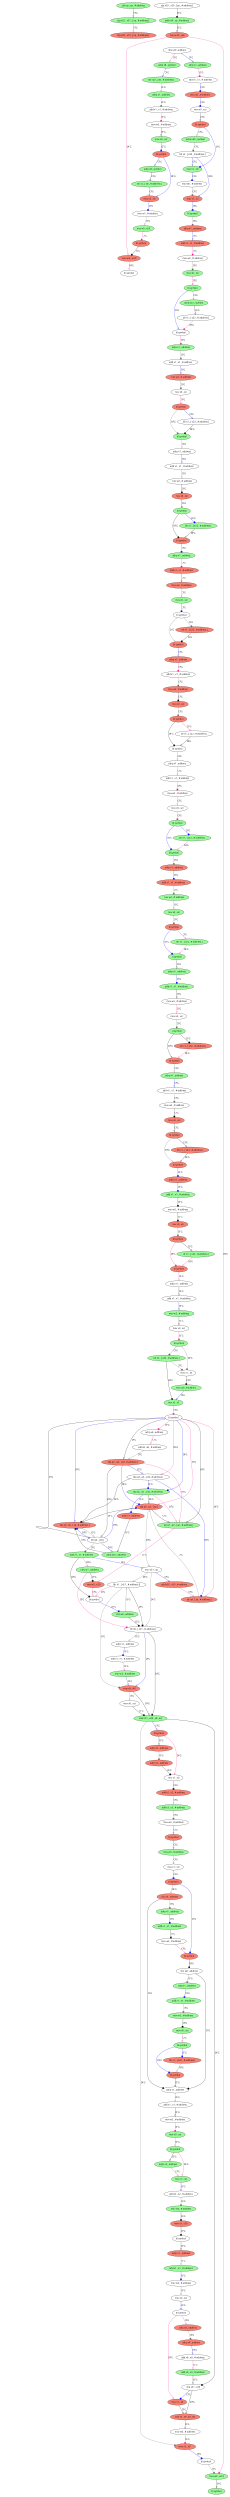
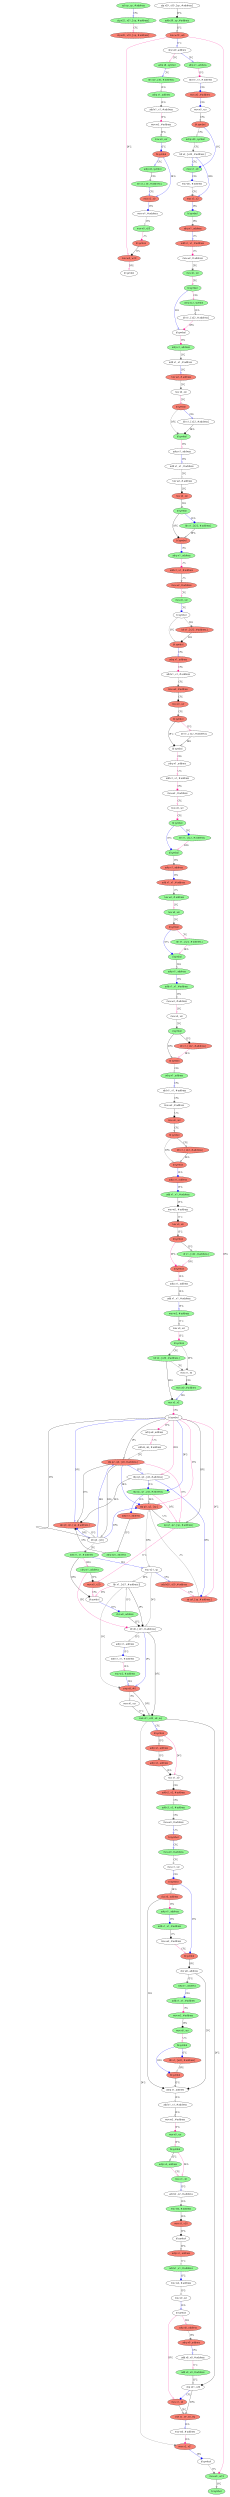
  digraph {
    fontname=Ubuntu
    node [fillcolor=palegreen fontname=Ubuntu style=filled]
    edge [arrowhead=onormal color=black fontname=Ubuntu]
    n1 [label="sub sp , sp , # address"]
    n2 [label="stp x22 , x21 , [ sp , # address ]"]
    n3 [fillcolor=salmon label="stp x20 , x19 , [ sp , # address ]"]
    n4 [fillcolor=white label="stp x29 , x30 , [ sp , # address ]"]
    n5 [label="add x39 , sp , # address"]
    n6 [fillcolor=salmon label="mov w19 , w0"]
    n7 [fillcolor=white label="cbnz w0 , address"]
    n8 [fillcolor=salmon label="mov w0 , w19"]
    n9 [label="mov w0 , w19"]
    n10 [label="adrp x8 , symbol"]
    n11 [label="adrp x1 , address"]
    n12 [fillcolor=white label="bl symbol"]
    n13 [label="bl symbol"]
    n14 [label="ldr x20 , [ x8 , # address ]"]
    n15 [fillcolor=white label="add x1 , x1 , # address"]
    n16 [label="adrp x1 , address"]
    n17 [fillcolor=salmon label="mov w2 , # address"]
    n18 [fillcolor=white label="add x1 , x1 , # address"]
    n19 [fillcolor=white label="mov w2 , # address"]
    n20 [label="mov x0 , xzr"]
    n21 [fillcolor=salmon label="bl symbol"]
    n22 [label="adrp x8 , symbol"]
    n23 [fillcolor=salmon label="mov x2 , x0"]
    n24 [label="ldr x3 , [ x8 , # address ]"]
    n25 [fillcolor=white label="mov w1 , # address"]
    n26 [label="mov x0 , x20"]
    n27 [fillcolor=salmon label="bl symbol"]
    n28 [fillcolor=white label="mov x0 , xzr"]
    n29 [fillcolor=salmon label="bl symbol"]
    n30 [label="adrp x20 , symbol"]
    n31 [label="mov x1 , x0"]
    n32 [fillcolor=white label="ldr x2 , [ x20 , # address ]"]
    n33 [fillcolor=white label="mov w0 , # address"]
    n34 [fillcolor=salmon label="mov x3 , x2"]
    n35 [label="bl symbol"]
    n36 [fillcolor=salmon label="adrp x1 , address"]
    n37 [fillcolor=salmon label="add x1 , x1 , # address"]
    n38 [fillcolor=white label="mov w2 , # address"]
    n39 [label="mov x0 , xzr"]
    n40 [label="bl symbol"]
    n41 [label="adrp x22 , symbol"]
    n42 [fillcolor=white label="bl symbol"]
    n43 [fillcolor=white label="ldr x1 , [ x22 , # address ]"]
    n44 [label="adrp x1 , address"]
    n45 [fillcolor=white label="add x1 , x1 , # address"]
    n46 [fillcolor=salmon label="mov w2 , # address"]
    n47 [fillcolor=white label="mov x0 , xzr"]
    n48 [fillcolor=salmon label="bl symbol"]
    n49 [fillcolor=white label="ldr x1 , [ x22 , # address ]"]
    n50 [label="bl symbol"]
    n51 [fillcolor=white label="adrp x1 , address"]
    n52 [fillcolor=white label="add x1 , x1 , # address"]
    n53 [fillcolor=white label="mov w2 , # address"]
    n54 [fillcolor=salmon label="mov x0 , xzr"]
    n55 [label="bl symbol"]
    n56 [label="ldr x1 , [ x22 , # address ]"]
    n57 [fillcolor=salmon label="bl symbol"]
    n58 [label="adrp x1 , address"]
    n59 [fillcolor=salmon label="add x1 , x1 , # address"]
    n60 [fillcolor=salmon label="mov w2 , # address"]
    n61 [label="mov x0 , xzr"]
    n62 [fillcolor=white label="bl symbol"]
    n63 [fillcolor=salmon label="ldr x1 , [ x22 , # address ]"]
    n64 [fillcolor=salmon label="bl symbol"]
    n65 [fillcolor=salmon label="adrp x1 , address"]
    n66 [fillcolor=white label="add x1 , x1 , # address"]
    n67 [fillcolor=salmon label="mov w2 , # address"]
    n68 [fillcolor=salmon label="mov x0 , xzr"]
    n69 [fillcolor=salmon label="bl symbol"]
    n70 [fillcolor=white label="ldr x1 , [ x22 , # address ]"]
    n71 [fillcolor=white label="bl symbol"]
    n72 [fillcolor=white label="adrp x1 , address"]
    n73 [fillcolor=white label="add x1 , x1 , # address"]
    n74 [fillcolor=white label="mov w2 , # address"]
    n75 [fillcolor=white label="mov x0 , xzr"]
    n76 [label="bl symbol"]
    n77 [label="ldr x1 , [ x22 , # address ]"]
    n78 [label="bl symbol"]
    n79 [fillcolor=salmon label="adrp x1 , address"]
    n80 [fillcolor=salmon label="add x1 , x1 , # address"]
    n81 [label="mov w2 , # address"]
    n82 [label="mov x0 , xzr"]
    n83 [fillcolor=salmon label="bl symbol"]
    n84 [label="ldr x1 , [ x22 , # address ]"]
    n85 [label="bl symbol"]
    n86 [label="adrp x1 , address"]
    n87 [label="add x1 , x1 , # address"]
    n88 [fillcolor=white label="mov w2 , # address"]
    n89 [fillcolor=white label="mov x0 , xzr"]
    n90 [label="bl symbol"]
    n91 [fillcolor=salmon label="ldr x1 , [ x22 , # address ]"]
    n92 [fillcolor=salmon label="bl symbol"]
    n93 [label="adrp x1 , address"]
    n94 [fillcolor=white label="add x1 , x1 , # address"]
    n95 [fillcolor=white label="mov w2 , # address"]
    n96 [fillcolor=salmon label="mov x0 , xzr"]
    n97 [fillcolor=salmon label="bl symbol"]
    n98 [fillcolor=salmon label="ldr x1 , [ x22 , # address ]"]
    n99 [fillcolor=salmon label="bl symbol"]
    n100 [fillcolor=salmon label="adrp x1 , address"]
    n101 [label="add x1 , x1 , # address"]
    n102 [fillcolor=white label="mov w2 , # address"]
    n103 [fillcolor=salmon label="mov x0 , xzr"]
    n104 [fillcolor=salmon label="bl symbol"]
    n105 [label="ldr x1 , [ x22 , # address ]"]
    n106 [fillcolor=salmon label="bl symbol"]
    n107 [fillcolor=white label="adrp x1 , address"]
    n108 [fillcolor=white label="add x1 , x1 , # address"]
    n109 [label="mov w2 , # address"]
    n110 [fillcolor=white label="mov x0 , xzr"]
    n111 [label="bl symbol"]
    n112 [label="ldr x2 , [ x20 , # address ]"]
    n113 [fillcolor=white label="mov x1 , x0"]
    n114 [label="mov x3 , x2"]
    n115 [label="mov w0 , # address"]
    n116 [fillcolor=white label="bl symbol"]
    n117 [fillcolor=white label="adrp x8 , address"]
    n118 [fillcolor=salmon label="ldp q2 , q0 , [ x8 , # address ]"]
    n119 [fillcolor=white label="ldp q3 , q4 , [ x8 , # address ]"]
    n120 [label="ldp q5 , q1 , [ x8 , # address ]"]
    n121 [fillcolor=salmon label="stp q0 , q3 , [ sp , # address ]"]
    n122 [fillcolor=white label="ldr q0 , [ x8 ]"]
    n123 [fillcolor=salmon label="str q4 , [ sp , # address ]"]
    n124 [fillcolor=salmon label="stp q0 , q5 , [ sp ]"]
    n125 [label="stp q1 , q2 , [ sp , # address ]"]
    n126 [fillcolor=white label="add x8 , x8 , # address"]
    n127 [fillcolor=salmon label="adrp x1 , address"]
    n128 [label="add x1 , x1 , # address"]
    n129 [fillcolor=white label="mov x21 , sp"]
    n130 [fillcolor=salmon label="mov x0 , x20"]
    n131 [label="adrp x20 , address"]
    n132 [label="cbnz x1 , address"]
    n133 [fillcolor=white label="bl symbol"]
    n134 [fillcolor=salmon label="add x20 , x20 , # address"]
    n135 [fillcolor=white label="ldr x8 , [ x21 , # address ]"]
    n136 [fillcolor=white label="ldr x1 , [ x21 , # address ]!"]
    n137 [label="cbz w0 , address"]
    n138 [fillcolor=white label="adrp x1 , address"]
    n139 [fillcolor=salmon label="cmp x8 , # 0"]
    n140 [label="csel x21 , x20 , x8 , eq"]
    n141 [fillcolor=white label="add x1 , x1 , # address"]
    n142 [fillcolor=white label="mov x0 , xzr"]
    n143 [fillcolor=salmon label="bl symbol"]
    n144 [fillcolor=white label="cmp x21 , x20"]
    n145 [fillcolor=salmon label="mov x2 , x21"]
    n146 [label="mov w2 , # address"]
    n147 [fillcolor=salmon label="adrp x2 , address"]
    n148 [fillcolor=white label="mov x1 , x0"]
    n149 [fillcolor=salmon label="mov x1 , x0"]
    n150 [fillcolor=salmon label="csel x3 , x9 , x8 , eq"]
    n151 [fillcolor=white label="bl symbol"]
    n152 [fillcolor=salmon label="adrp x3 , address"]
    n153 [fillcolor=salmon label="add x2 , x2 , # address"]
    n154 [label="add x3 , x3 , # address"]
    n155 [fillcolor=white label="mov w0 , # address"]
    n156 [fillcolor=salmon label="bl symbol"]
    n157 [label="mov w0 , # address"]
    n158 [fillcolor=white label="mov x1 , xzr"]
    n159 [fillcolor=salmon label="bl symbol"]
    n160 [fillcolor=salmon label="cbz x0 , address"]
    n161 [fillcolor=salmon label="bl symbol"]
    n162 [fillcolor=white label="adrp x1 , address"]
    n163 [label="adrp x1 , address"]
    n164 [fillcolor=white label="cbz w0 , address"]
    n165 [fillcolor=white label="add x1 , x1 , # address"]
    n166 [label="add x1 , x1 , # address"]
    n167 [fillcolor=white label="mov w2 , # address"]
    n168 [fillcolor=white label="mov w2 , # address"]
    n169 [label="mov x0 , xzr"]
    n170 [label="bl symbol"]
    n171 [label="adrp x2 , address"]
    n172 [label="mov x1 , x0"]
    n173 [fillcolor=white label="add x2 , x2 , # address"]
    n174 [label="mov w0 , # address"]
    n175 [fillcolor=salmon label="mov x3 , x20"]
    n176 [fillcolor=white label="bl symbol"]
    n177 [fillcolor=salmon label="adrp x1 , address"]
    n178 [label="add x1 , x1 , # address"]
    n179 [fillcolor=white label="mov w2 , # address"]
    n180 [fillcolor=white label="mov x0 , xzr"]
    n181 [fillcolor=white label="bl symbol"]
    n182 [fillcolor=salmon label="adrp x8 , address"]
    n183 [fillcolor=salmon label="adrp x9 , address"]
    n184 [fillcolor=white label="add x8 , x8 , # address"]
    n185 [label="add x9 , x9 , # address"]
    n186 [fillcolor=white label="mov w0 , # address"]
    n187 [label="adrp x1 , address"]
    n188 [label="add x1 , x1 , # address"]
    n189 [label="mov w2 , # address"]
    n190 [label="mov x0 , xzr"]
    n191 [label="bl symbol"]
    n192 [fillcolor=salmon label="ldr x1 , [ x22 , # address ]"]
    n193 [fillcolor=salmon label="bl symbol"]
    n1 -> n2 [color=blue label=CFG]
    n2 -> n3 [color=deeppink label=CFG]
    n4 -> n5 [arrowhead=box label=CFG]
    n5 -> n6 [label=CFG]
+   n6 -> n7 [color=blue label=CFG]
    n6 -> n8 [color=deeppink label=DFG]
    n6 -> n9 [arrowhead=box color=deeppink label=DFG]
    n7 -> n10 [color=deeppink label=CFG]
    n7 -> n11 [color=blue label=CFG]
    n8 -> n12 [color=deeppink label=DFG]
    n9 -> n13 [label=DFG]
    n10 -> n14 [color=blue label=CFG]
    n11 -> n15 [arrowhead=box color=deeppink label=CFG]
    n14 -> n16 [color=gray40 label=CFG]
    n15 -> n17 [arrowhead=box color=blue label=CFG]
    n16 -> n18 [arrowhead=box color=gray40 label=CFG]
    n17 -> n28 [arrowhead=box color=blue label=CFG]
    n18 -> n19 [arrowhead=box color=deeppink label=CFG]
    n19 -> n20 [label=CFG]
    n20 -> n21 [arrowhead=box color=blue label=CFG]
    n21 -> n22 [color=blue label=CFG]
    n21 -> n23 [color=blue label=DFG]
    n22 -> n24 [label=CFG]
    n23 -> n25 [arrowhead=box color=blue label=CFG]
    n24 -> n23 [color=blue label=CFG]
    n25 -> n26 [color=gray40 label=CFG]
    n26 -> n27 [arrowhead=box color=deeppink label=CFG]
    n27 -> n8 [arrowhead=box label=CFG]
    n28 -> n29 [label=CFG]
    n29 -> n30 [color=gray40 label=CFG]
    n29 -> n31 [arrowhead=box color=blue label=DFG]
    n30 -> n32 [arrowhead=box color=gray40 label=CFG]
    n31 -> n33 [arrowhead=box color=blue label=CFG]
    n32 -> n31 [color=blue label=CFG]
    n32 -> n34 [color=blue label=DFG]
    n33 -> n34 [arrowhead=box color=gray40 label=CFG]
    n34 -> n35 [arrowhead=box color=blue label=CFG]
    n35 -> n36 [arrowhead=box color=gray40 label=CFG]
    n36 -> n37 [color=blue label=CFG]
    n37 -> n38 [arrowhead=box color=deeppink label=CFG]
    n38 -> n39 [arrowhead=box color=gray40 label=CFG]
    n39 -> n40 [color=deeppink label=CFG]
    n40 -> n41 [color=deeppink label=CFG]
    n40 -> n42 [color=blue label=DFG]
    n41 -> n43 [label=CFG]
    n42 -> n44 [arrowhead=box color=deeppink label=CFG]
    n43 -> n42 [arrowhead=box color=deeppink label=DFG]
    n44 -> n45 [arrowhead=box color=gray40 label=CFG]
    n45 -> n46 [color=blue label=CFG]
    n46 -> n47 [arrowhead=box color=gray40 label=CFG]
    n47 -> n48 [color=deeppink label=CFG]
    n48 -> n49 [color=blue label=CFG]
    n48 -> n50 [arrowhead=box color=gray40 label=DFG]
    n49 -> n50 [arrowhead=box label=DFG]
    n50 -> n51 [color=deeppink label=CFG]
    n51 -> n52 [color=blue label=CFG]
    n52 -> n53 [color=gray40 label=CFG]
    n53 -> n54 [arrowhead=box label=CFG]
    n54 -> n55 [label=CFG]
    n55 -> n56 [arrowhead=box color=blue label=CFG]
    n55 -> n57 [arrowhead=box label=DFG]
    n56 -> n57 [label=DFG]
    n57 -> n58 [arrowhead=box color=blue label=CFG]
    n58 -> n59 [arrowhead=box color=deeppink label=CFG]
    n59 -> n60 [label=CFG]
    n60 -> n61 [color=deeppink label=CFG]
    n61 -> n62 [arrowhead=box color=blue label=CFG]
    n62 -> n63 [arrowhead=box color=gray40 label=CFG]
    n62 -> n64 [color=gray40 label=DFG]
    n63 -> n64 [arrowhead=box label=DFG]
    n64 -> n65 [color=blue label=CFG]
    n65 -> n66 [arrowhead=box color=deeppink label=CFG]
    n66 -> n67 [arrowhead=box color=gray40 label=CFG]
    n67 -> n68 [arrowhead=box label=CFG]
    n68 -> n69 [arrowhead=box color=gray40 label=CFG]
    n69 -> n70 [color=deeppink label=CFG]
    n69 -> n71 [arrowhead=box label=DFG]
    n70 -> n71 [label=DFG]
    n71 -> n72 [color=deeppink label=CFG]
    n72 -> n73 [color=deeppink label=CFG]
    n73 -> n74 [arrowhead=box color=deeppink label=CFG]
    n74 -> n75 [color=deeppink label=CFG]
    n75 -> n76 [arrowhead=box color=deeppink label=CFG]
    n76 -> n77 [arrowhead=box color=blue label=CFG]
    n76 -> n78 [arrowhead=box color=blue label=DFG]
    n77 -> n78 [color=deeppink label=DFG]
    n78 -> n79 [arrowhead=box color=gray40 label=CFG]
    n79 -> n80 [arrowhead=box color=blue label=CFG]
    n80 -> n81 [arrowhead=box color=gray40 label=CFG]
    n81 -> n82 [color=deeppink label=CFG]
    n82 -> n83 [arrowhead=box color=gray40 label=CFG]
    n83 -> n84 [color=deeppink label=CFG]
    n83 -> n85 [arrowhead=box color=blue label=DFG]
    n84 -> n85 [color=deeppink label=DFG]
    n85 -> n86 [label=CFG]
    n86 -> n87 [arrowhead=box color=blue label=CFG]
    n87 -> n88 [label=CFG]
    n88 -> n89 [color=deeppink label=CFG]
    n89 -> n90 [arrowhead=box color=gray40 label=CFG]
    n90 -> n91 [arrowhead=box label=CFG]
    n90 -> n92 [label=DFG]
    n91 -> n92 [color=deeppink label=DFG]
    n92 -> n93 [color=gray40 label=CFG]
    n93 -> n94 [color=blue label=CFG]
    n94 -> n95 [arrowhead=box color=gray40 label=CFG]
    n95 -> n96 [arrowhead=box label=CFG]
    n96 -> n97 [label=CFG]
    n97 -> n98 [label=CFG]
    n97 -> n99 [color=gray40 label=DFG]
    n98 -> n99 [label=DFG]
    n99 -> n100 [arrowhead=box color=blue label=CFG]
    n100 -> n101 [arrowhead=box color=blue label=CFG]
    n101 -> n102 [arrowhead=box label=CFG]
    n102 -> n103 [arrowhead=box label=CFG]
    n103 -> n104 [arrowhead=box color=gray40 label=CFG]
    n104 -> n105 [label=CFG]
    n104 -> n106 [arrowhead=box color=deeppink label=DFG]
    n105 -> n106 [color=deeppink label=DFG]
    n106 -> n107 [color=deeppink label=CFG]
    n107 -> n108 [label=CFG]
    n108 -> n109 [color=blue label=CFG]
    n109 -> n110 [label=CFG]
    n110 -> n111 [arrowhead=box color=deeppink label=CFG]
    n111 -> n112 [arrowhead=box color=gray40 label=CFG]
    n111 -> n113 [arrowhead=box color=gray40 label=DFG]
    n112 -> n113 [arrowhead=box color=gray40 label=CFG]
    n112 -> n114 [arrowhead=box label=DFG]
    n113 -> n115 [arrowhead=box label=CFG]
    n114 -> n116 [arrowhead=box color=deeppink label=CFG]
    n115 -> n114 [color=blue label=CFG]
    n116 -> n117 [arrowhead=box color=deeppink label=CFG]
    n116 -> n118 [label=DFG]
    n116 -> n119 [color=deeppink label=DFG]
    n116 -> n120 [arrowhead=box color=blue label=DFG]
    n116 -> n121 [color=blue label=DFG]
    n116 -> n122 [label=DFG]
    n116 -> n123 [color=deeppink label=DFG]
    n116 -> n124 [color=deeppink label=DFG]
    n116 -> n125 [label=DFG]
    n117 -> n126 [color=deeppink label=CFG]
    n118 -> n119 [color=blue label=CFG]
-   n124 -> n121 [label=DFG]
+   n118 -> n121 [label=DFG]
    n118 -> n122 [label=DFG]
    n118 -> n124 [arrowhead=box color=blue label=DFG]
    n118 -> n125 [color=deeppink label=DFG]
    n119 -> n120 [arrowhead=box color=blue label=CFG]
    n119 -> n121 [arrowhead=box label=DFG]
    n119 -> n123 [arrowhead=box color=blue label=DFG]
    n120 -> n124 [label=DFG]
    n120 -> n125 [color=deeppink label=DFG]
    n120 -> n127 [arrowhead=box color=blue label=CFG]
    n121 -> n122 [color=gray40 label=CFG]
-   n122 -> n131 [color=blue label=DFG]
+   n122 -> n118 [color=blue label=DFG]
    n122 -> n121 [arrowhead=box color=blue label=DFG]
    n122 -> n124 [arrowhead=box color=blue label=DFG]
    n122 -> n128 [arrowhead=box color=gray40 label=CFG]
    n123 -> n124 [color=gray40 label=CFG]
    n124 -> n125 [label=CFG]
    n124 -> n129 [color=gray40 label=DFG]
    n125 -> n130 [color=deeppink label=CFG]
    n126 -> n118 [color=gray40 label=CFG]
    n127 -> n131 [label=CFG]
    n128 -> n129 [color=blue label=CFG]
    n128 -> n132 [color=deeppink label=DFG]
    n128 -> n133 [arrowhead=box label=DFG]
    n129 -> n134 [color=blue label=CFG]
    n129 -> n135 [color=gray40 label=DFG]
    n129 -> n136 [color=gray40 label=DFG]
    n130 -> n133 [color=deeppink label=CFG]
    n131 -> n121 [arrowhead=box label=CFG]
    n132 -> n130 [arrowhead=box label=CFG]
    n132 -> n135 [arrowhead=box color=deeppink label=CFG]
    n133 -> n137 [arrowhead=box color=blue label=DFG]
    n134 -> n123 [color=deeppink label=CFG]
    n135 -> n138 [color=gray40 label=CFG]
    n135 -> n139 [color=blue label=DFG]
    n135 -> n140 [arrowhead=box label=DFG]
    n136 -> n133 [color=deeppink label=DFG]
    n136 -> n135 [arrowhead=box label=DFG]
    n136 -> n139 [arrowhead=box color=gray40 label=DFG]
    n137 -> n135 [arrowhead=box label=CFG]
    n137 -> n136 [color=gray40 label=CFG]
    n138 -> n141 [arrowhead=box color=blue label=CFG]
    n139 -> n140 [label=DFG]
    n139 -> n142 [color=gray40 label=CFG]
    n140 -> n143 [color=blue label=CFG]
    n140 -> n144 [arrowhead=box label=DFG]
    n140 -> n145 [arrowhead=box color=gray40 label=DFG]
    n141 -> n146 [color=deeppink label=CFG]
    n142 -> n140 [arrowhead=box label=CFG]
    n143 -> n147 [label=CFG]
    n143 -> n148 [color=deeppink label=DFG]
    n144 -> n149 [arrowhead=box color=blue label=CFG]
    n144 -> n150 [label=DFG]
    n145 -> n151 [arrowhead=box color=blue label=CFG]
    n146 -> n139 [color=blue label=CFG]
    n147 -> n152 [arrowhead=box color=gray40 label=CFG]
    n148 -> n153 [arrowhead=box label=CFG]
    n149 -> n150 [label=CFG]
    n150 -> n186 [color=blue label=CFG]
    n151 -> n9 [arrowhead=box color=gray40 label=CFG]
    n152 -> n148 [arrowhead=box label=CFG]
    n153 -> n154 [color=gray40 label=CFG]
    n154 -> n155 [arrowhead=box color=gray40 label=CFG]
    n155 -> n156 [color=blue label=CFG]
    n156 -> n157 [color=blue label=CFG]
    n157 -> n158 [color=gray40 label=CFG]
    n158 -> n159 [arrowhead=box color=blue label=CFG]
    n159 -> n160 [color=gray40 label=DFG]
    n159 -> n161 [arrowhead=box color=blue label=DFG]
    n160 -> n162 [arrowhead=box label=CFG]
    n160 -> n163 [arrowhead=box color=deeppink label=CFG]
    n161 -> n164 [arrowhead=box label=DFG]
    n162 -> n165 [color=gray40 label=CFG]
    n163 -> n166 [arrowhead=box color=blue label=CFG]
    n164 -> n162 [arrowhead=box label=CFG]
    n164 -> n187 [arrowhead=box color=gray40 label=CFG]
    n165 -> n167 [label=CFG]
    n166 -> n168 [arrowhead=box label=CFG]
    n167 -> n169 [arrowhead=box color=deeppink label=CFG]
    n168 -> n161 [color=deeppink label=CFG]
    n169 -> n170 [color=deeppink label=CFG]
    n170 -> n171 [label=CFG]
    n170 -> n172 [color=deeppink label=DFG]
    n171 -> n172 [color=deeppink label=CFG]
    n172 -> n173 [color=blue label=CFG]
    n173 -> n174 [arrowhead=box color=gray40 label=CFG]
    n174 -> n175 [arrowhead=box label=CFG]
    n175 -> n176 [arrowhead=box label=CFG]
    n176 -> n177 [label=CFG]
    n177 -> n178 [color=gray40 label=CFG]
    n178 -> n179 [arrowhead=box color=blue label=CFG]
    n179 -> n180 [color=gray40 label=CFG]
    n180 -> n181 [color=blue label=CFG]
    n181 -> n149 [color=deeppink label=DFG]
    n181 -> n182 [color=deeppink label=CFG]
    n182 -> n183 [arrowhead=box color=gray40 label=CFG]
    n183 -> n184 [color=blue label=CFG]
    n184 -> n185 [color=deeppink label=CFG]
    n185 -> n144 [label=CFG]
    n186 -> n145 [arrowhead=box color=deeppink label=CFG]
    n187 -> n188 [arrowhead=box color=blue label=CFG]
    n188 -> n189 [arrowhead=box color=deeppink label=CFG]
    n189 -> n190 [arrowhead=box label=CFG]
    n190 -> n191 [color=deeppink label=CFG]
    n191 -> n192 [arrowhead=box color=blue label=CFG]
    n191 -> n193 [arrowhead=box color=blue label=DFG]
    n192 -> n193 [color=gray40 label=DFG]
    n193 -> n162 [label=CFG]
  }
